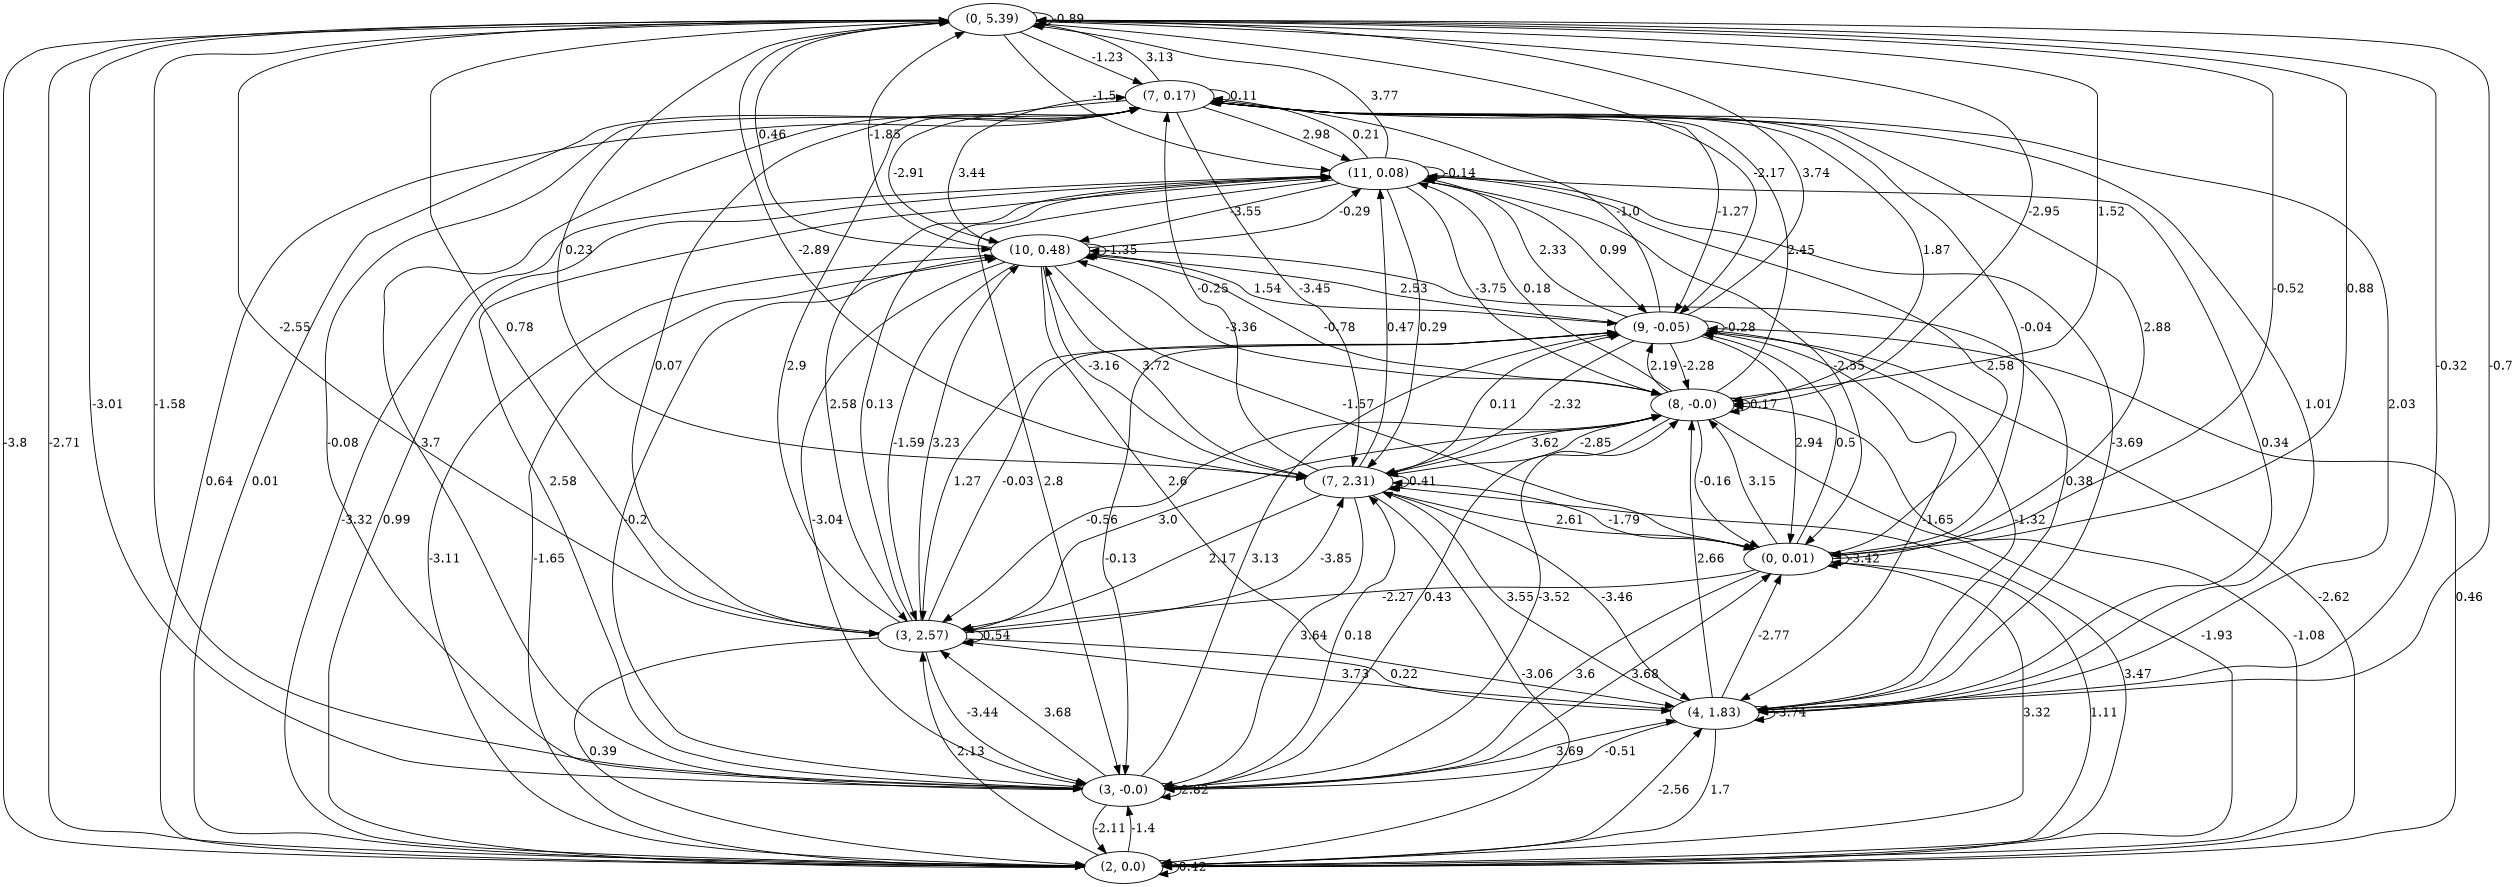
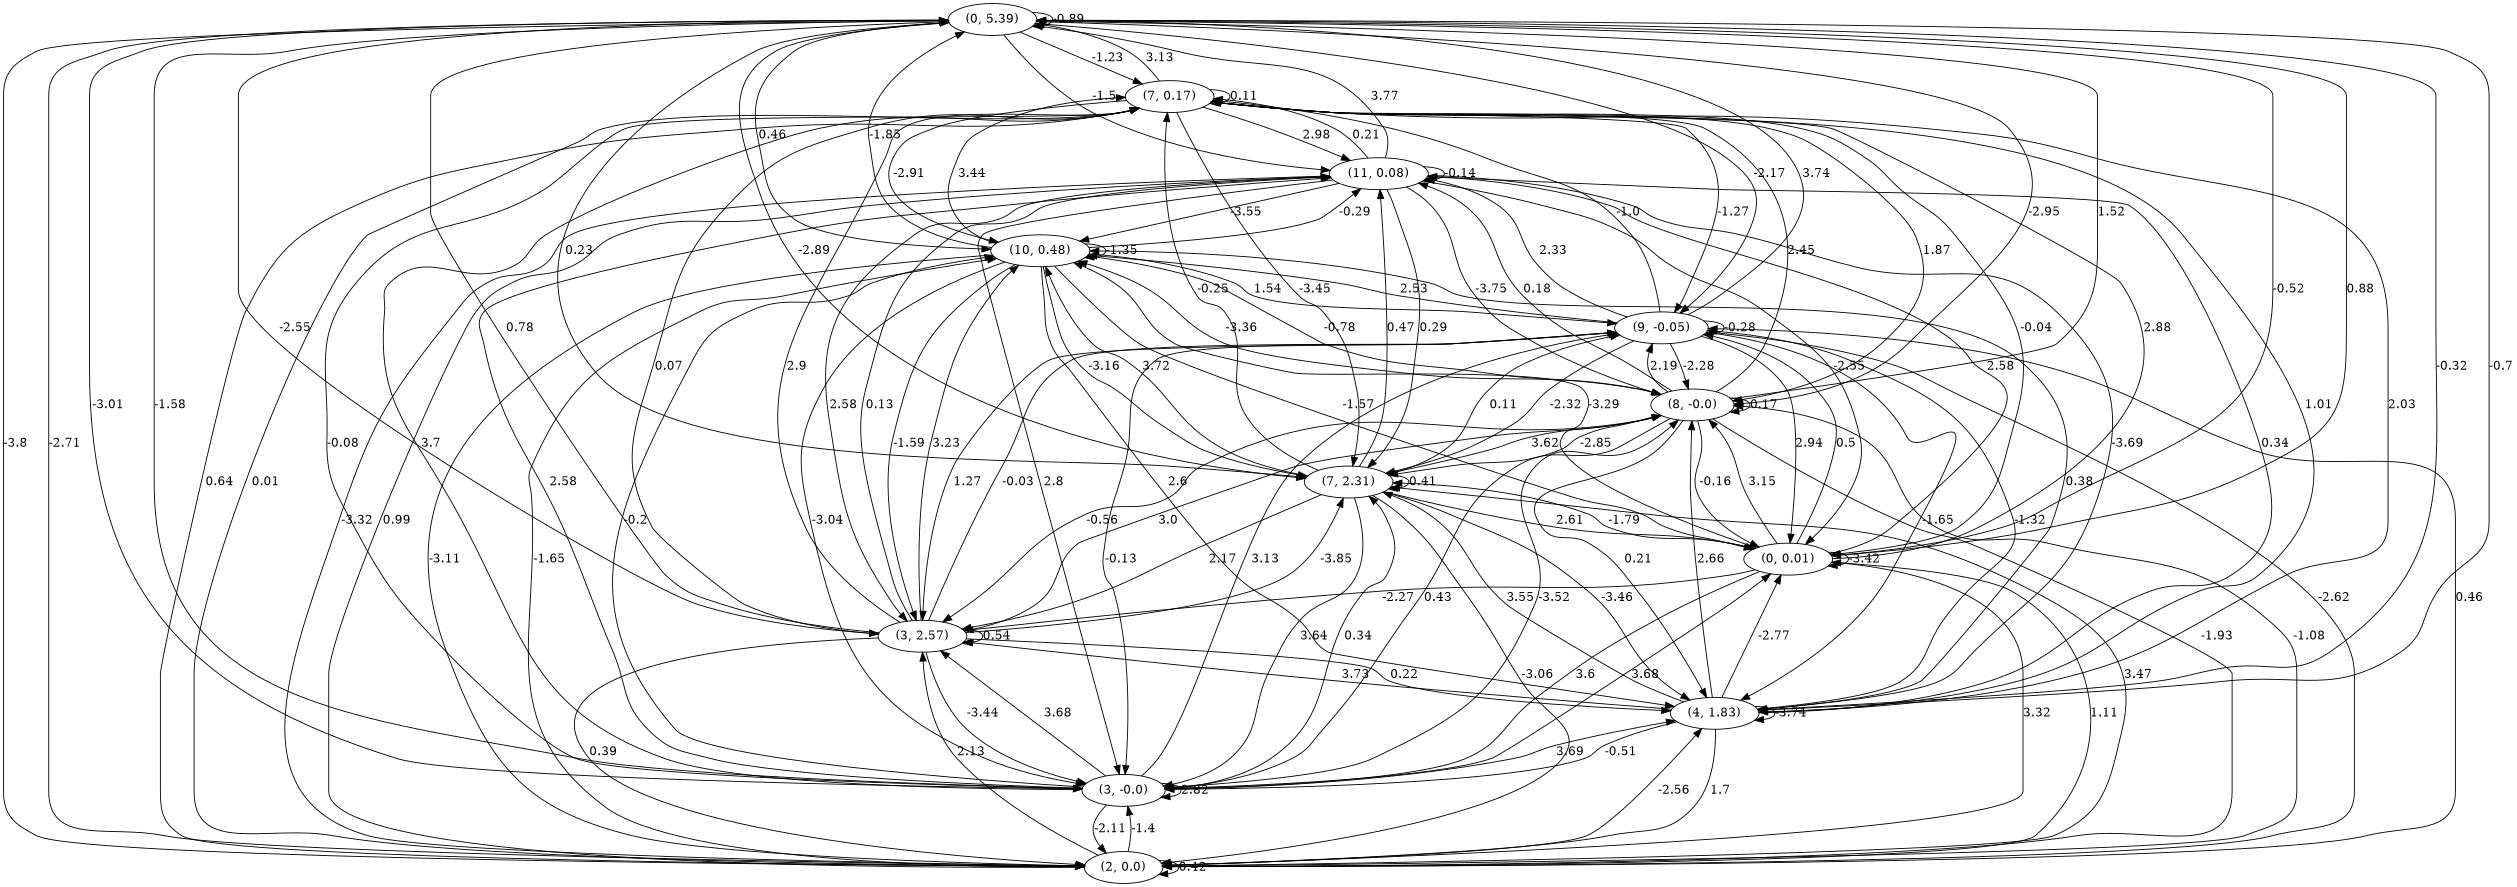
  digraph {
    n1 [label="(0, 5.39)"]
    n2 [label="(7, 0.17)"]
    n3 [label="(2, 0.0)"]
    n4 [label="(3, -0.0)"]
    n5 [label="(4, 1.83)"]
    n6 [label="(3, 2.57)"]
    n7 [label="(0, 0.01)"]
    n8 [label="(7, 2.31)"]
    n9 [label="(8, -0.0)"]
    n10 [label="(9, -0.05)"]
    n11 [label="(10, 0.48)"]
    n12 [label="(11, 0.08)"]
    n1 -> n1 [label=-0.89]
    n1 -> n2 [label=-1.23]
    n1 -> n3 [label=-3.8]
    n1 -> n4 [label=-3.01]
    n1 -> n5 [label=-0.7]
    n1 -> n6 [label=-2.55]
    n1 -> n7 [label=-0.52]
    n1 -> n8 [label=-2.89]
    n1 -> n9 [label=-2.95]
    n1 -> n10 [label=-2.17]
    n1 -> n11 [label=0.46]
    n1 -> n12 [label=-1.5]
    n2 -> n1 [label=3.13]
    n2 -> n2 [label=0.11]
    n2 -> n3 [label=0.64]
    n2 -> n4 [label=-0.08]
    n2 -> n5 [label=1.01]
    n2 -> n6 [label=0.07]
    n2 -> n7 [label=-0.04]
    n2 -> n8 [label=-3.45]
    n2 -> n9 [label=1.87]
    n2 -> n10 [label=-1.27]
    n2 -> n11 [label=-2.91]
    n2 -> n12 [label=2.98]
    n3 -> n1 [label=-2.71]
    n3 -> n2 [label=0.01]
    n3 -> n3 [label=0.42]
    n3 -> n4 [label=-1.4]
    n3 -> n5 [label=-2.56]
    n3 -> n6 [label=2.13]
    n3 -> n7 [label=1.11]
    n3 -> n8 [label=3.47]
    n3 -> n9 [label=-1.08]
    n3 -> n10 [label=0.46]
    n3 -> n11 [label=-1.65]
    n3 -> n12 [label=0.99]
    n4 -> n1 [label=-1.58]
    n4 -> n2 [label=3.7]
    n4 -> n3 [label=-2.11]
    n4 -> n4 [label=2.82]
    n4 -> n5 [label=3.69]
    n4 -> n6 [label=3.68]
    n4 -> n7 [label=3.68]
-   n4 -> n8 [label=0.18]
+   n4 -> n8 [label=0.34]
    n4 -> n9 [label=-3.52]
    n4 -> n10 [label=3.13]
    n4 -> n11 [label=-0.2]
    n4 -> n12 [label=2.58]
    n5 -> n1 [label=-0.32]
    n5 -> n2 [label=2.03]
    n5 -> n3 [label=1.7]
    n5 -> n4 [label=-0.51]
    n5 -> n5 [label=-3.74]
    n5 -> n6 [label=3.73]
    n5 -> n7 [label=-2.77]
    n5 -> n8 [label=3.55]
    n5 -> n9 [label=2.66]
    n5 -> n10 [label=-1.32]
    n5 -> n11 [label=0.38]
    n5 -> n12 [label=0.34]
    n6 -> n1 [label=0.78]
    n6 -> n2 [label=2.9]
    n6 -> n3 [label=0.39]
    n6 -> n4 [label=-3.44]
    n6 -> n5 [label=0.22]
    n6 -> n6 [label=0.54]
    n6 -> n8 [label=-3.85]
    n6 -> n9 [label=3.0]
    n6 -> n10 [label=-0.03]
    n6 -> n11 [label=3.23]
    n6 -> n12 [label=0.13]
    n7 -> n1 [label=0.88]
    n7 -> n2 [label=2.88]
    n7 -> n3 [label=3.32]
    n7 -> n4 [label=3.6]
    n7 -> n6 [label=-2.27]
    n7 -> n7 [label=-3.42]
    n7 -> n8 [label=-1.79]
    n7 -> n9 [label=3.15]
    n7 -> n10 [label=0.5]
+   n7 -> n11 [label=-3.29]
    n7 -> n12 [label=2.58]
    n8 -> n1 [label=0.23]
    n8 -> n2 [label=-0.25]
    n8 -> n3 [label=-3.06]
    n8 -> n4 [label=3.64]
    n8 -> n5 [label=-3.46]
    n8 -> n6 [label=2.17]
    n8 -> n7 [label=2.61]
    n8 -> n8 [label=0.41]
    n8 -> n9 [label=3.62]
    n8 -> n10 [label=0.11]
    n8 -> n11 [label=3.72]
    n8 -> n12 [label=0.47]
    n9 -> n1 [label=1.52]
    n9 -> n2 [label=2.45]
    n9 -> n3 [label=-1.93]
    n9 -> n4 [label=0.43]
+   n9 -> n5 [label=0.21]
    n9 -> n6 [label=-0.56]
    n9 -> n7 [label=-0.16]
    n9 -> n8 [label=-2.85]
    n9 -> n9 [label=0.17]
    n9 -> n10 [label=2.19]
    n9 -> n11 [label=-3.36]
    n9 -> n12 [label=0.18]
    n10 -> n1 [label=3.74]
    n10 -> n2 [label=-1.0]
    n10 -> n3 [label=-2.62]
    n10 -> n4 [label=-0.13]
    n10 -> n5 [label=-1.65]
    n10 -> n6 [label=1.27]
    n10 -> n7 [label=2.94]
    n10 -> n8 [label=-2.32]
    n10 -> n9 [label=-2.28]
    n10 -> n10 [label=-0.28]
    n10 -> n11 [label=2.53]
    n10 -> n12 [label=2.33]
    n11 -> n1 [label=-1.85]
    n11 -> n2 [label=3.44]
    n11 -> n3 [label=-3.11]
    n11 -> n4 [label=-3.04]
    n11 -> n5 [label=2.6]
    n11 -> n6 [label=-1.59]
    n11 -> n7 [label=-1.57]
    n11 -> n8 [label=-3.16]
    n11 -> n9 [label=-0.78]
    n11 -> n10 [label=1.54]
    n11 -> n11 [label=-1.35]
    n11 -> n12 [label=-0.29]
    n12 -> n1 [label=3.77]
    n12 -> n2 [label=0.21]
    n12 -> n3 [label=-3.32]
    n12 -> n4 [label=2.8]
    n12 -> n5 [label=-3.69]
    n12 -> n6 [label=2.58]
    n12 -> n7 [label=-2.55]
    n12 -> n8 [label=0.29]
    n12 -> n9 [label=-3.75]
-   n12 -> n10 [label=0.99]
    n12 -> n11 [label=-3.55]
    n12 -> n12 [label=-0.14]
  }
